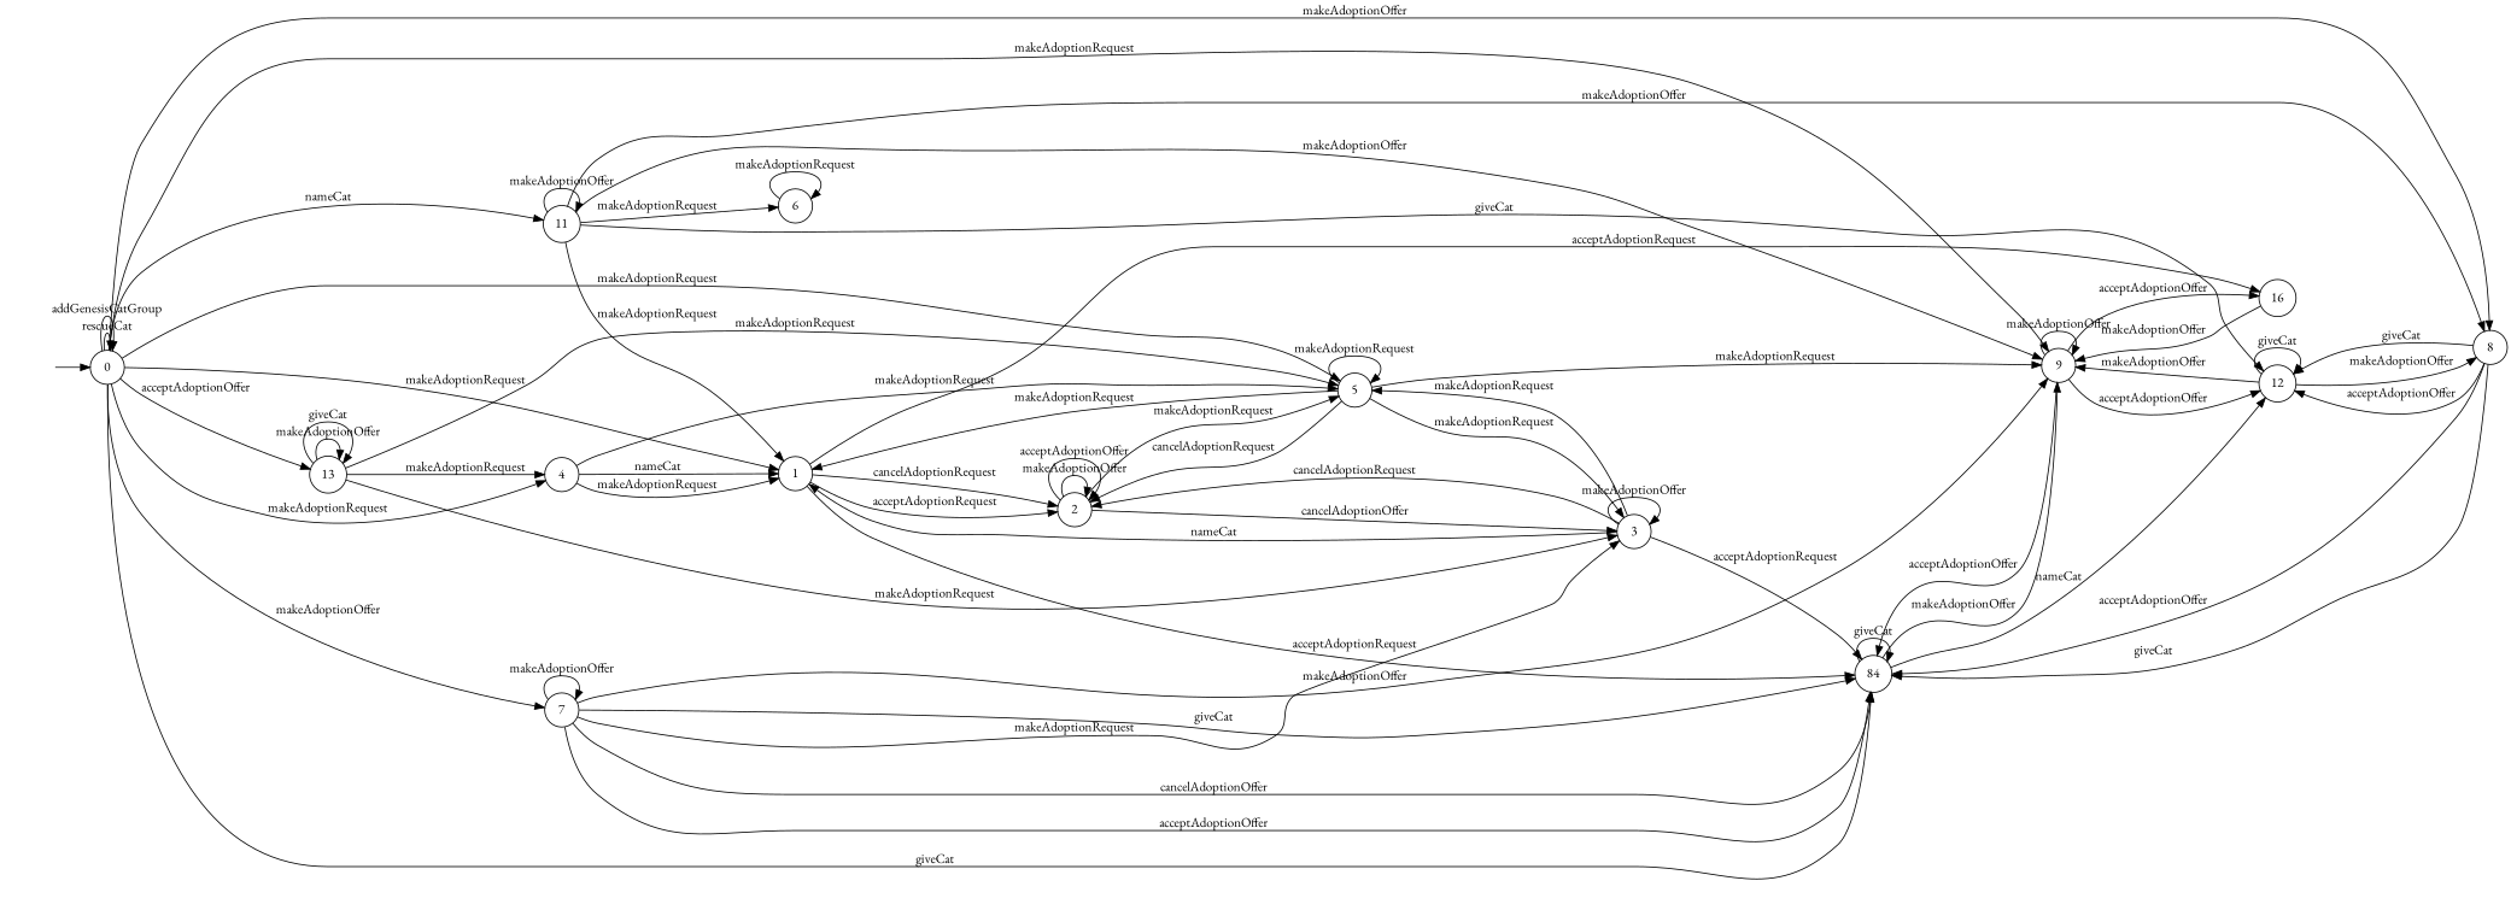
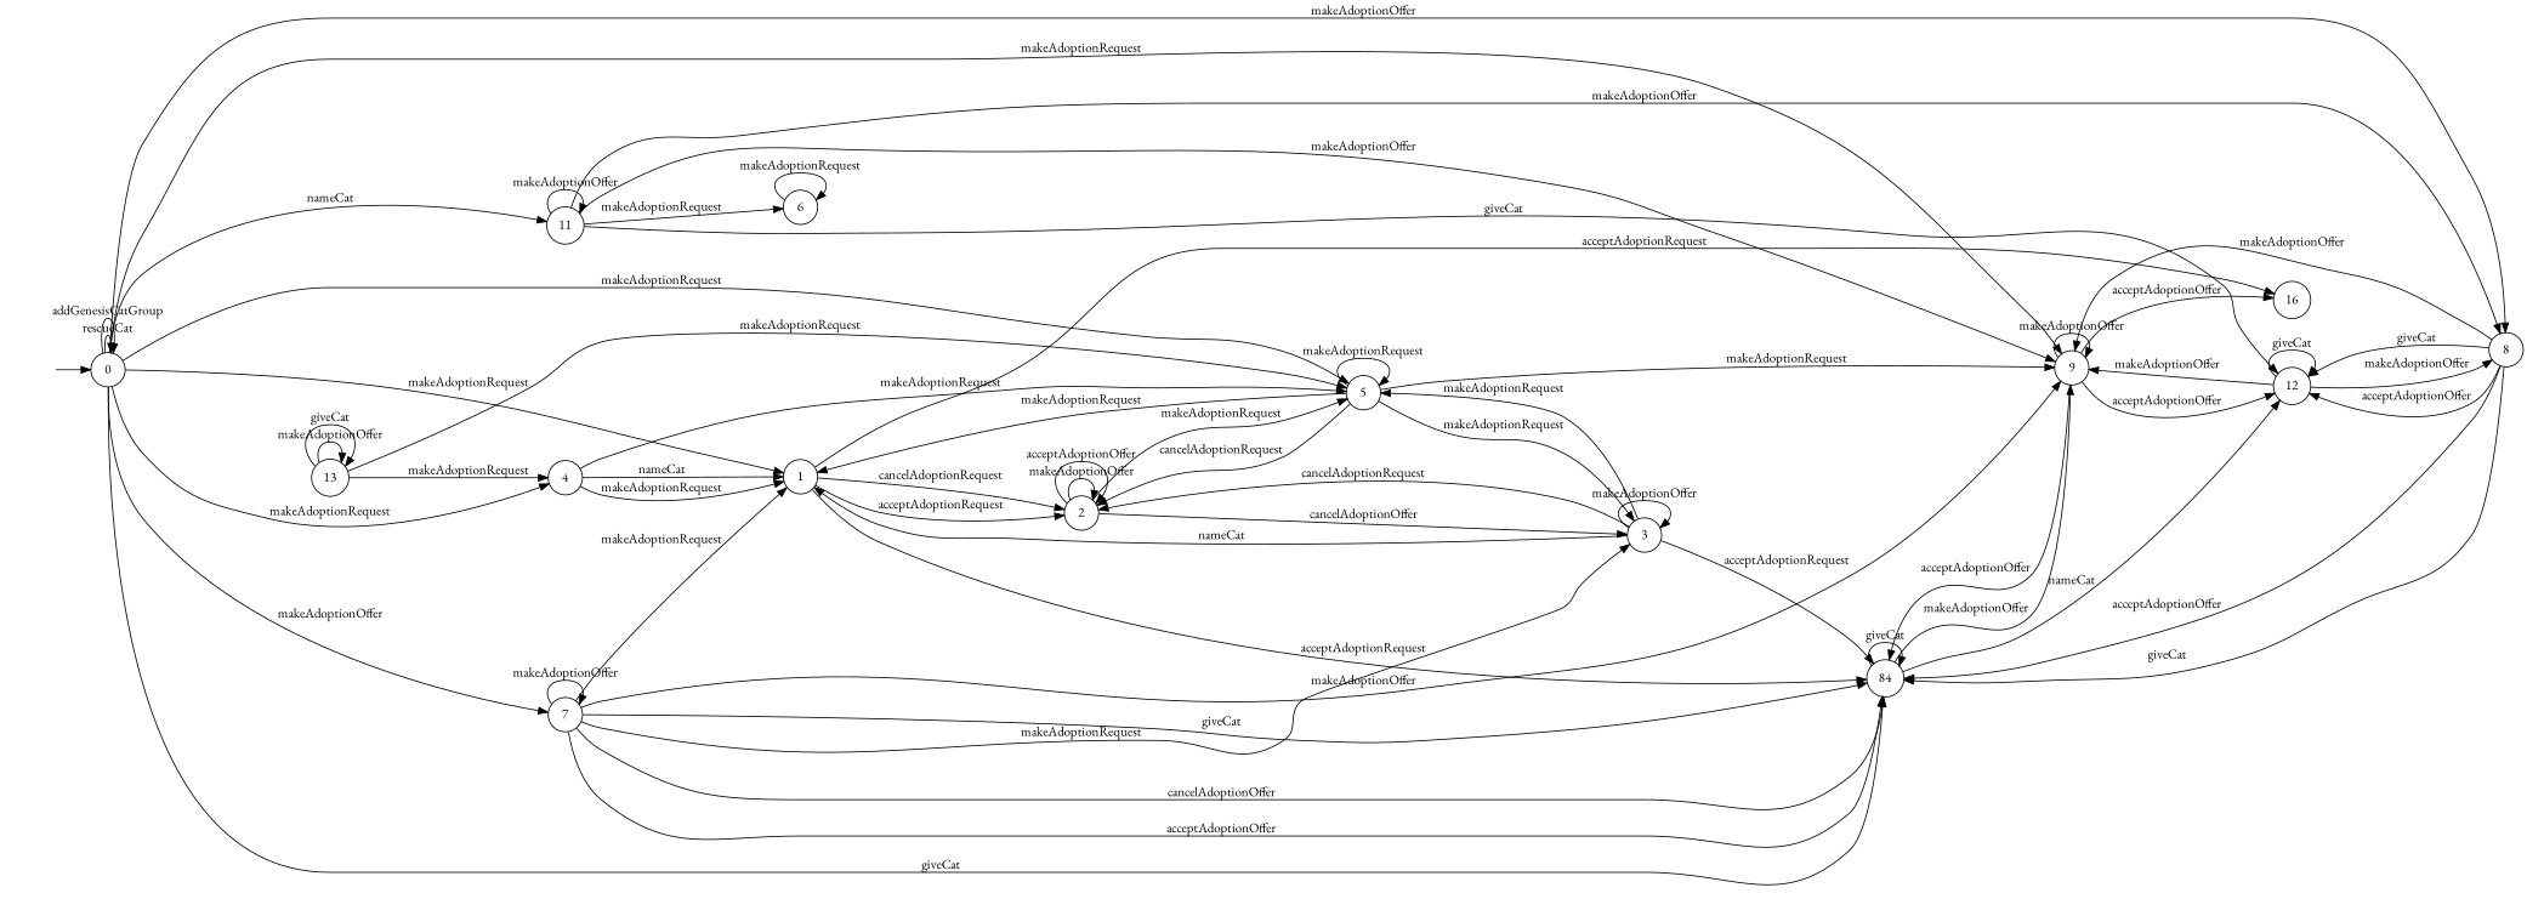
  digraph {
    fontname="EB Garamond"
    rankdir=LR
    node [fontname="EB Garamond" shape=circle]
    edge [fontname="EB Garamond"]
    "" [shape=plaintext]
    n2 [label=0]
    n3 [label=7]
    n4 [label=8]
    n5 [label=11]
    n6 [label=1]
    n7 [label=9]
    n8 [label=13]
    n9 [label=4]
    n10 [label=5]
    n11 [label=84]
    n12 [label=3]
    n13 [label=12]
    n14 [label=6]
    n15 [label=16]
    n16 [label=2]
    "" -> n2
    n2 -> n2 [label=rescueCat]
    n2 -> n2 [label=addGenesisCatGroup]
    n2 -> n3 [label=makeAdoptionOffer]
    n2 -> n4 [label=makeAdoptionOffer]
    n2 -> n5 [label=nameCat]
    n2 -> n6 [label=makeAdoptionRequest]
    n2 -> n7 [label=makeAdoptionRequest]
-   n2 -> n8 [label=acceptAdoptionOffer]
    n2 -> n9 [label=makeAdoptionRequest]
    n2 -> n10 [label=makeAdoptionRequest]
    n2 -> n11 [label=giveCat]
    n3 -> n3 [label=makeAdoptionOffer]
    n3 -> n7 [label=makeAdoptionOffer]
    n3 -> n11 [label=cancelAdoptionOffer]
    n3 -> n11 [label=acceptAdoptionOffer]
    n3 -> n11 [label=giveCat]
    n3 -> n12 [label=makeAdoptionRequest]
    n4 -> n11 [label=acceptAdoptionOffer]
    n4 -> n11 [label=giveCat]
    n4 -> n13 [label=acceptAdoptionOffer]
    n4 -> n13 [label=giveCat]
    n5 -> n4 [label=makeAdoptionOffer]
    n5 -> n5 [label=makeAdoptionOffer]
-   n5 -> n6 [label=makeAdoptionRequest]
+   n3 -> n6 [label=makeAdoptionRequest]
    n5 -> n7 [label=makeAdoptionOffer]
    n5 -> n13 [label=giveCat]
    n5 -> n14 [label=makeAdoptionRequest]
    n6 -> n11 [label=acceptAdoptionRequest]
    n6 -> n15 [label=acceptAdoptionRequest]
    n6 -> n16 [label=acceptAdoptionRequest]
    n6 -> n16 [label=cancelAdoptionRequest]
    n7 -> n7 [label=makeAdoptionOffer]
    n7 -> n11 [label=acceptAdoptionOffer]
    n7 -> n13 [label=acceptAdoptionOffer]
    n7 -> n15 [label=acceptAdoptionOffer]
    n8 -> n8 [label=makeAdoptionOffer]
    n8 -> n8 [label=giveCat]
    n8 -> n9 [label=makeAdoptionRequest]
    n8 -> n10 [label=makeAdoptionRequest]
-   n8 -> n12 [label=makeAdoptionRequest]
    n9 -> n6 [label=nameCat]
    n9 -> n6 [label=makeAdoptionRequest]
    n9 -> n10 [label=makeAdoptionRequest]
    n10 -> n6 [label=makeAdoptionRequest]
    n10 -> n7 [label=makeAdoptionRequest]
    n10 -> n10 [label=makeAdoptionRequest]
    n10 -> n12 [label=makeAdoptionRequest]
    n10 -> n16 [label=cancelAdoptionRequest]
    n11 -> n7 [label=makeAdoptionOffer]
    n11 -> n11 [label=giveCat]
    n11 -> n13 [label=nameCat]
    n12 -> n6 [label=nameCat]
    n12 -> n10 [label=makeAdoptionRequest]
    n12 -> n11 [label=acceptAdoptionRequest]
    n12 -> n12 [label=makeAdoptionOffer]
    n12 -> n16 [label=cancelAdoptionRequest]
    n13 -> n4 [label=makeAdoptionOffer]
    n13 -> n7 [label=makeAdoptionOffer]
    n13 -> n13 [label=giveCat]
    n14 -> n14 [label=makeAdoptionRequest]
-   n15 -> n7 [label=makeAdoptionOffer]
+   n4 -> n7 [label=makeAdoptionOffer]
    n16 -> n10 [label=makeAdoptionRequest]
    n16 -> n12 [label=cancelAdoptionOffer]
    n16 -> n16 [label=makeAdoptionOffer]
    n16 -> n16 [label=acceptAdoptionOffer]
  }
